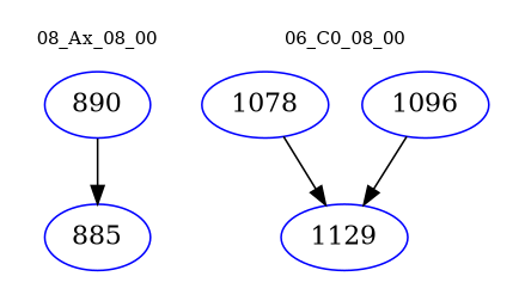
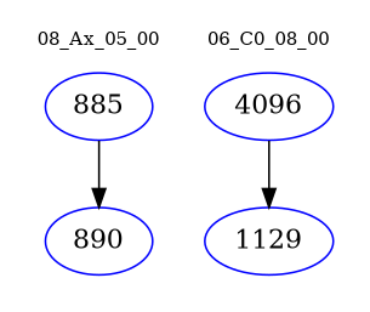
  digraph {
    node [color=blue]
    edge [color=black]
    n1 [label=890]
    n2 [label=885]
-   n3 [label=1096]
-   n4 [label=1078]
+   n3 [label=4096]
    n5 [label=1129]
    subgraph cluster_1 {
      color=white
      fontsize=10
-     label="08_Ax_08_00"
+     label="08_Ax_05_00"
      n1
      n2
    }
    subgraph cluster_2 {
      color=white
      fontsize=10
      label="06_C0_08_00"
      n3
-     n4
      n5
    }
-   n1 -> n2
+   n2 -> n1
    n3 -> n5
-   n4 -> n5
  }
